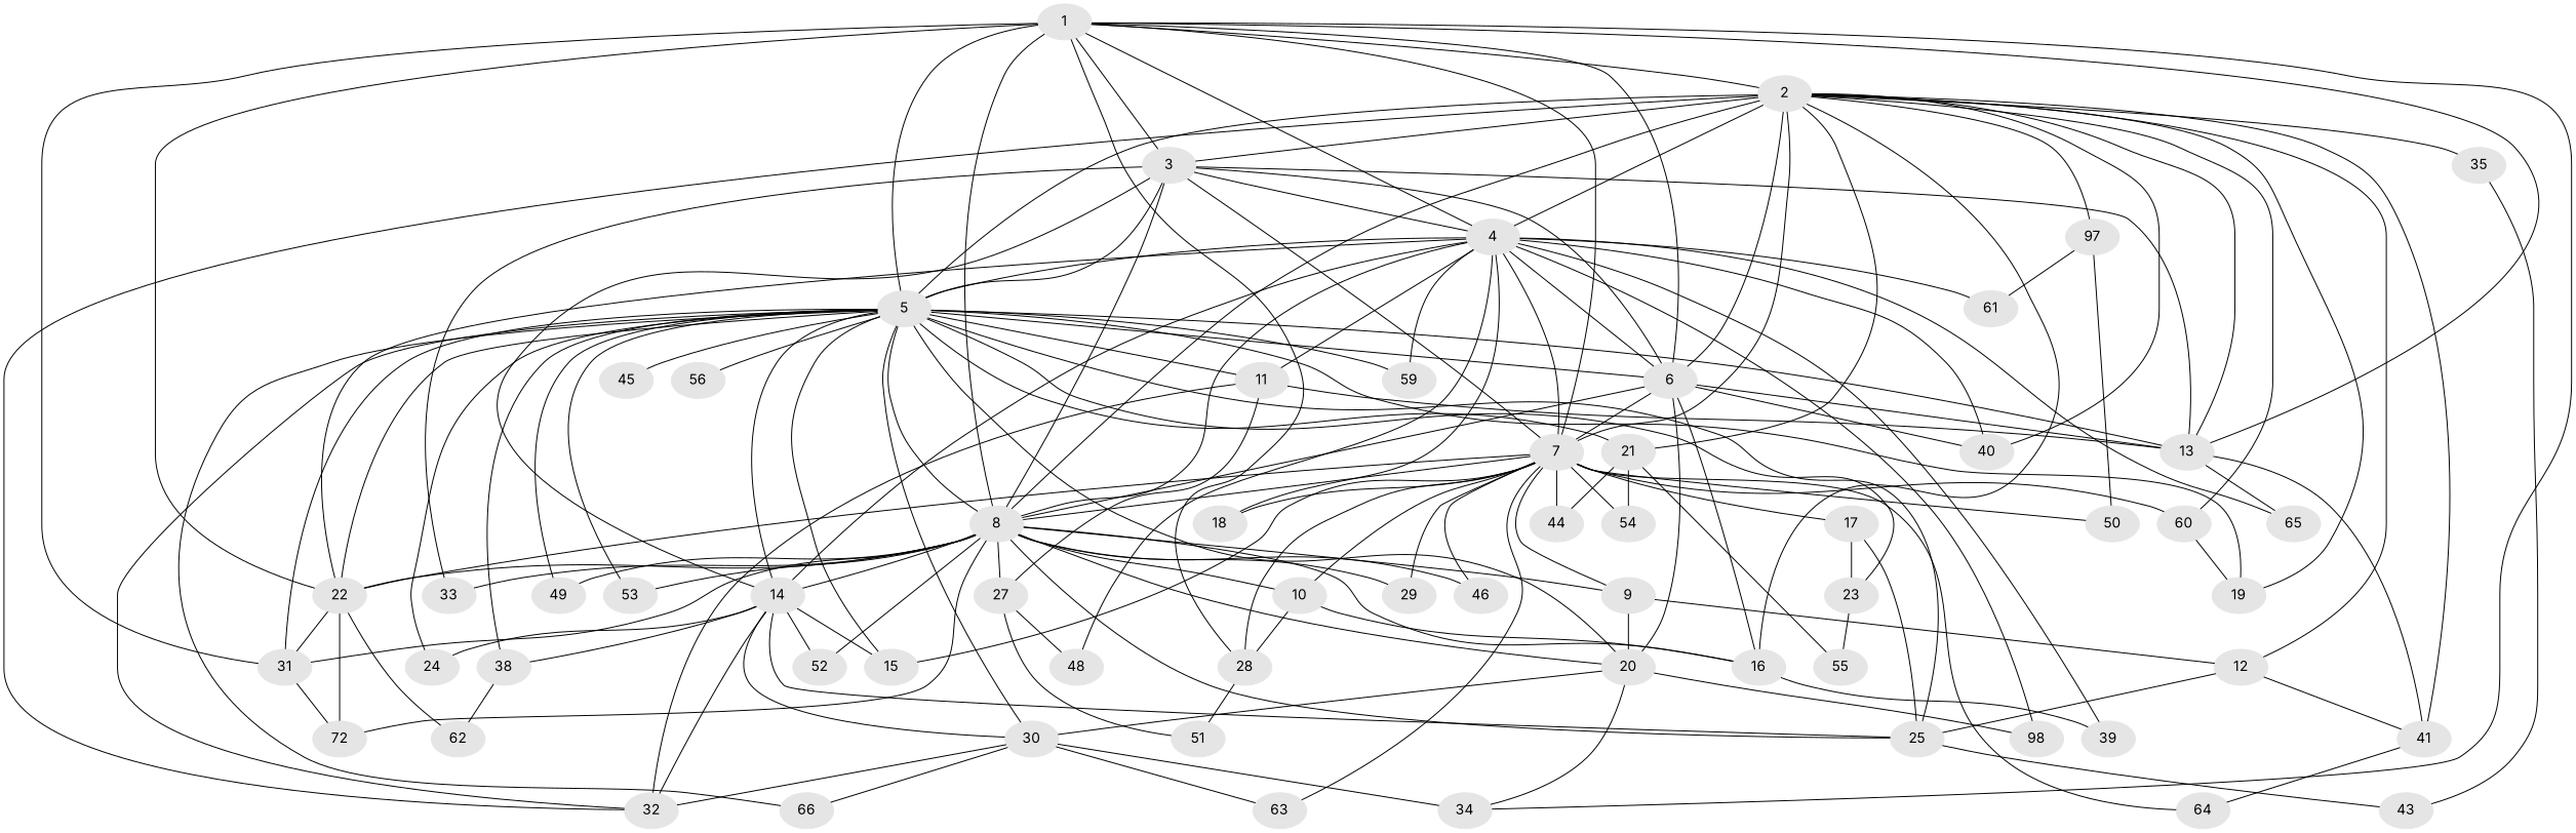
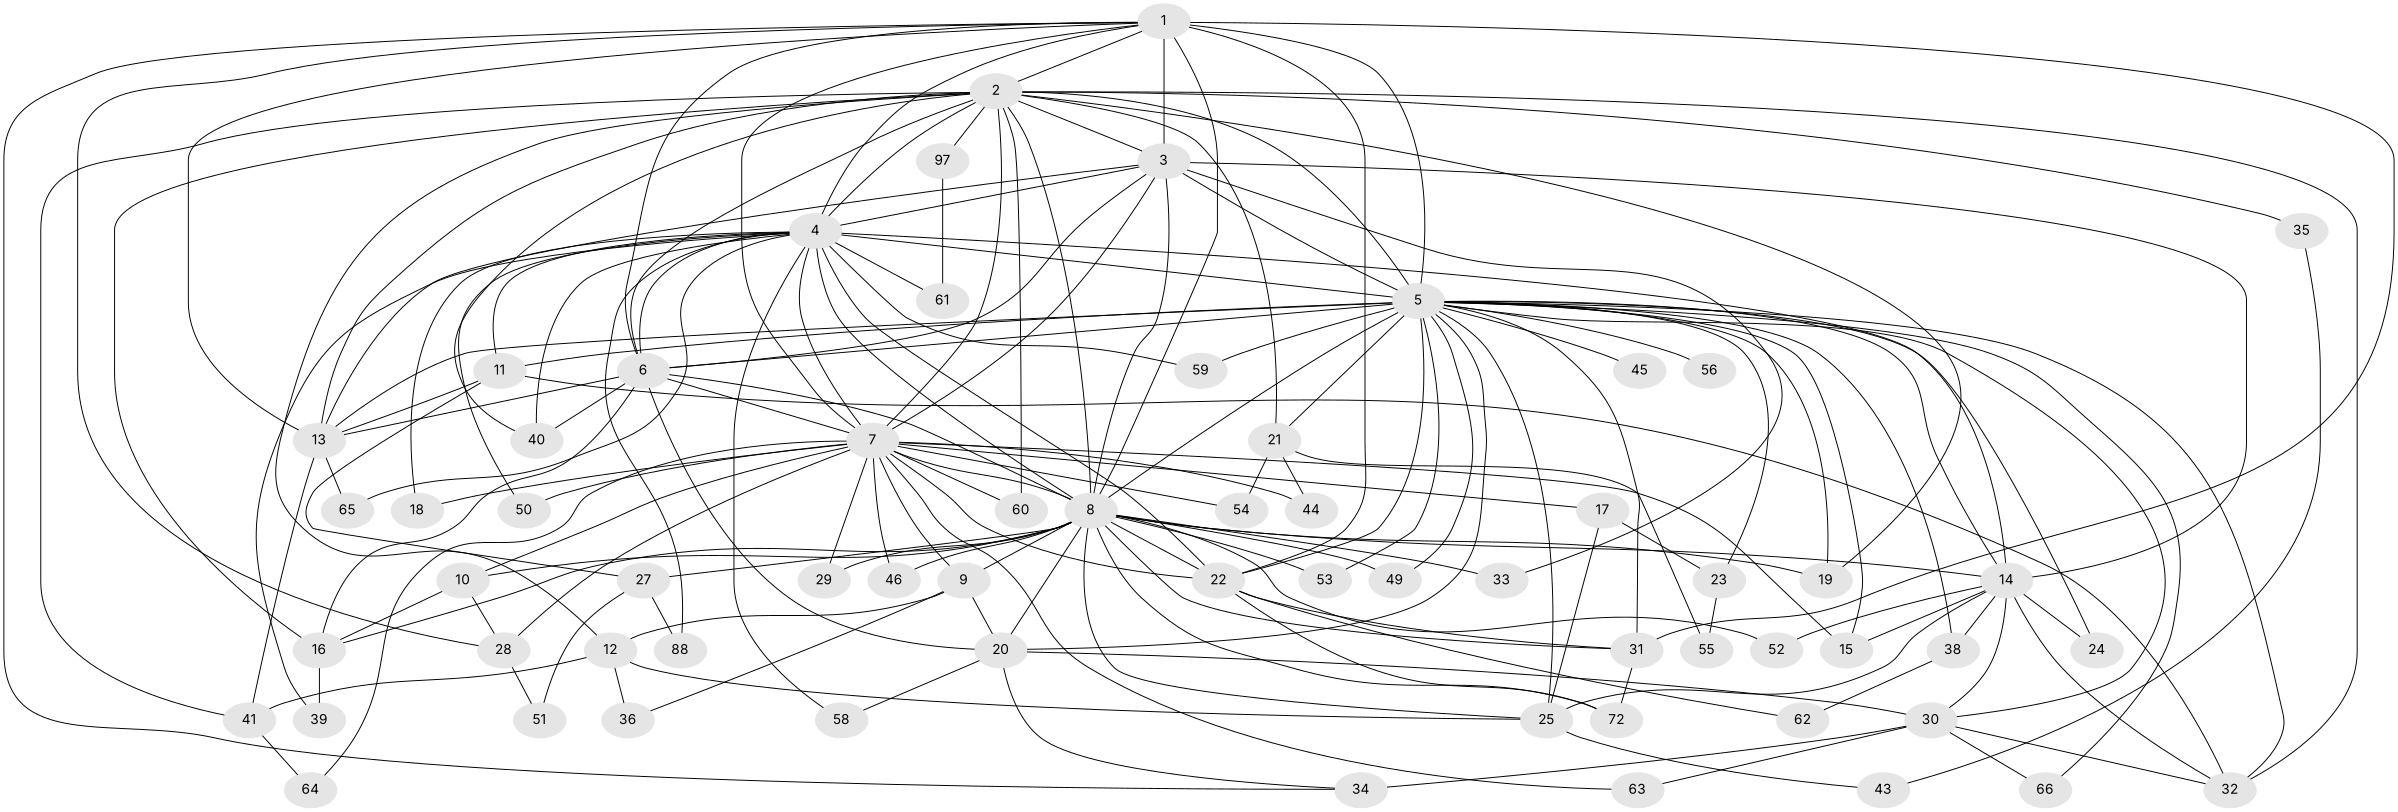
  graph {
    fontname=Inter
    node [color=gray90 fontname=Inter style=filled]
    edge [fontname=Inter weight=1.0]
    1
    2
    3
    4
    5
    6
    7
    8
    13
    22
    28
    31
    34
    41
    12
    16
    19
    21
    32
    35
    40
    n22 [label=97]
    60
    14
    33
    11
    18
    39
-   48
+   48 [label=88]
    50
-   58 [label=98]
+   58
    59
    61
    65
    15
    20
    23
    24
    25
    30
    38
    45
    49
    53
    56
    66
    9
    10
    17
    29
    44
    46
    54
    63
    64
    27
    n57 [label=72]
    52
    62
    51
+   36
    55
    43
    1 -- 2 [weight=3.0]
    1 -- 3 [weight=3.0]
    1 -- 4
    1 -- 5 [weight=2.0]
    1 -- 6
    1 -- 7 [weight=2.0]
    1 -- 8
    1 -- 13
    1 -- 22 [weight=7.0]
    1 -- 28
    1 -- 31
    1 -- 34
    2 -- 3 [weight=2.0]
    2 -- 4 [weight=3.0]
    2 -- 5 [weight=2.0]
    2 -- 6 [weight=2.0]
    2 -- 7 [weight=4.0]
    2 -- 8 [weight=2.0]
    2 -- 13
    2 -- 41 [weight=2.0]
    2 -- 12
    2 -- 16
    2 -- 19
    2 -- 21
    2 -- 32
    2 -- 35
    2 -- 40
    2 -- n22
    2 -- 60
    3 -- 4
    3 -- 5
    3 -- 6
    3 -- 7 [weight=2.0]
    3 -- 8 [weight=2.0]
    3 -- 13
    3 -- 14
    3 -- 33
    4 -- 5 [weight=2.0]
    4 -- 6
    4 -- 7 [weight=2.0]
    4 -- 8
    4 -- 22
    4 -- 40
    4 -- 14
    4 -- 11
    4 -- 18
    4 -- 39
    4 -- 48
-   n22 -- 50
+   4 -- 50
    4 -- 58
    4 -- 59
    4 -- 61
    4 -- 65
    5 -- 6 [weight=16.0]
    5 -- 8 [weight=3.0]
    5 -- 13 [weight=2.0]
    5 -- 22 [weight=2.0]
    5 -- 31
    5 -- 19
    5 -- 21
    5 -- 32
    5 -- 14
    5 -- 11
    5 -- 59
    5 -- 15
    5 -- 20 [weight=2.0]
    5 -- 23
    5 -- 24 [weight=2.0]
    5 -- 25
    5 -- 30
    5 -- 38
    5 -- 45
    5 -- 49
    5 -- 53
    5 -- 56
    5 -- 66
    6 -- 7 [weight=2.0]
    6 -- 8 [weight=2.0]
    6 -- 13 [weight=2.0]
    6 -- 16
    6 -- 40 [weight=2.0]
    6 -- 20
    7 -- 8 [weight=2.0]
    7 -- 22 [weight=2.0]
    7 -- 28 [weight=2.0]
    7 -- 60
    7 -- 18 [weight=3.0]
    7 -- 50
    7 -- 15
    7 -- 9
    7 -- 10
    7 -- 17 [weight=2.0]
    7 -- 29
    7 -- 44
    7 -- 46
    7 -- 54
    7 -- 63
    7 -- 64
    8 -- 22
    8 -- 31
    8 -- 16
-   60 -- 19
+   8 -- 19
    8 -- 14
    8 -- 33
    8 -- 20
    8 -- 25
    8 -- 49
    8 -- 53
    8 -- 9 [weight=3.0]
    8 -- 10
    8 -- 29
    8 -- 46
    8 -- 27
    8 -- n57
    8 -- 52
    13 -- 41
    13 -- 65
    22 -- 31
    22 -- n57
    22 -- 62
    28 -- 51
    31 -- n57
    41 -- 64
    12 -- 41
    12 -- 25
+   12 -- 36
    16 -- 39
    21 -- 44
    21 -- 54
    21 -- 55
    35 -- 43
    n22 -- 61
    14 -- 32
    14 -- 15
    14 -- 24
    14 -- 25
    14 -- 30
    14 -- 38
    14 -- 52
    11 -- 13
    11 -- 32
    11 -- 27
    20 -- 34
    20 -- 58
    20 -- 30
    23 -- 55
    25 -- 43
    30 -- 34 [weight=2.0]
    30 -- 32
    30 -- 66
    30 -- 63
    38 -- 62
    9 -- 12
    9 -- 20
+   9 -- 36
    10 -- 28
    10 -- 16
    17 -- 23
    17 -- 25
    27 -- 48
    27 -- 51
  }
